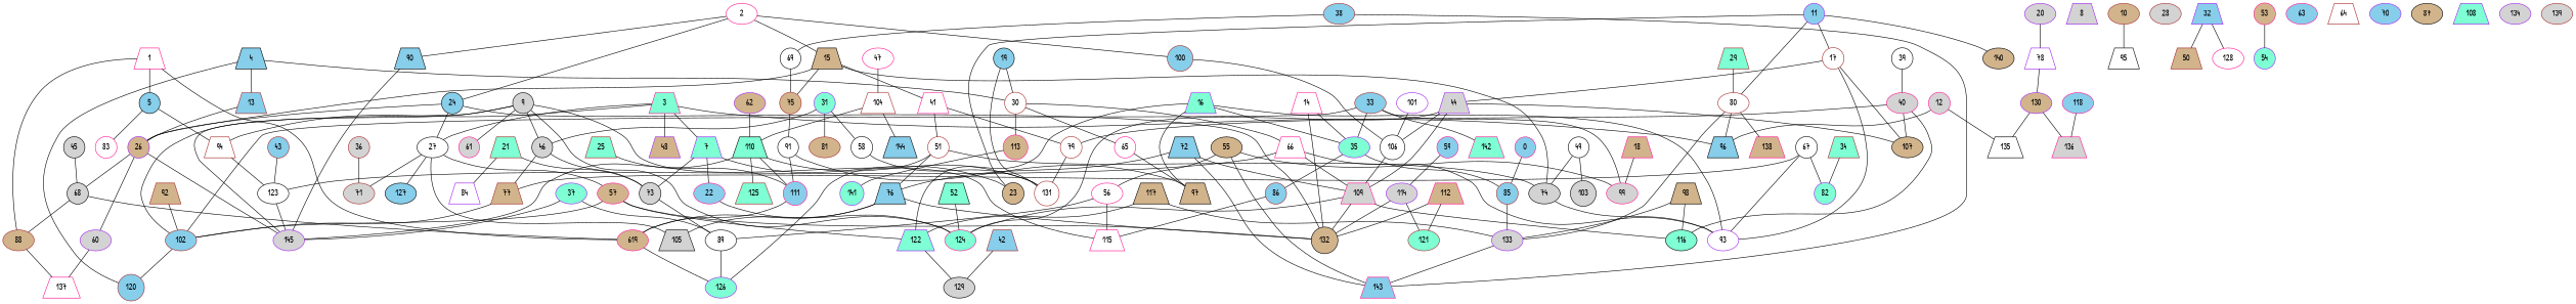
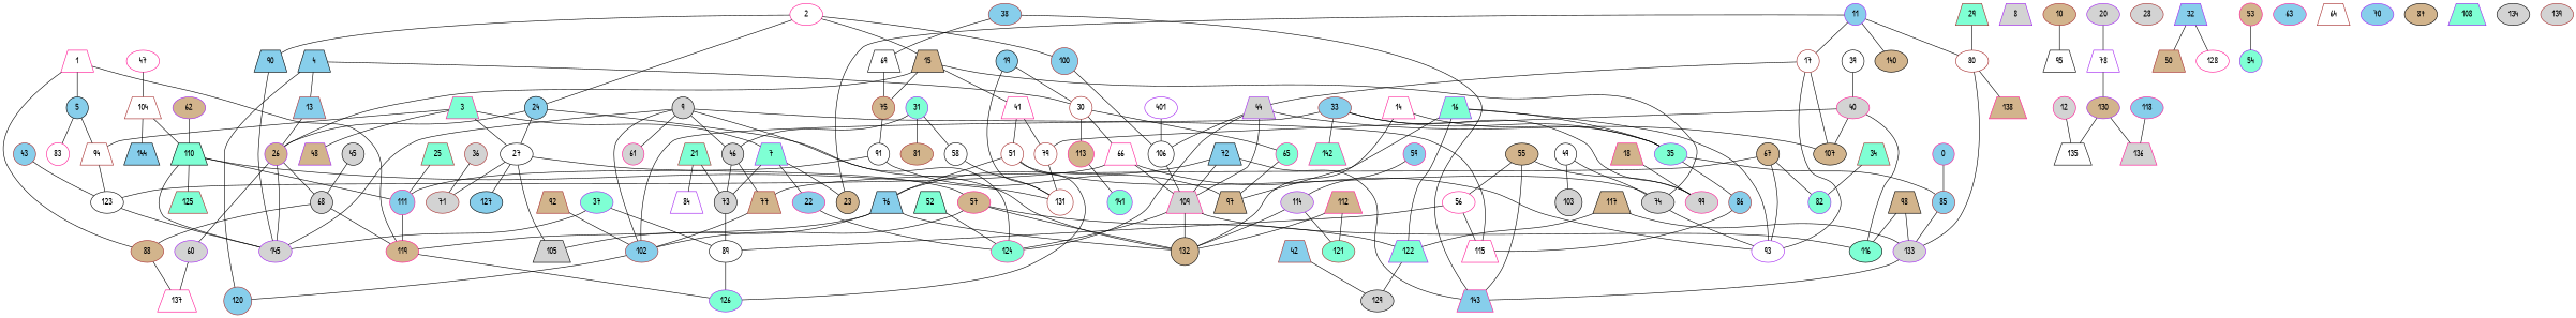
  graph {
    fontname="Patrick Hand"
    node [color=black fillcolor=white fontname="Patrick Hand" shape=trapezium style=filled]
    edge [fontname="Patrick Hand"]
    1 [color=deeppink]
    5 [fillcolor=skyblue shape=circle]
    88 [color=brown fillcolor=tan shape=ellipse]
-   119 [color=deeppink fillcolor=tan shape=ellipse label=619]
+   119 [color=deeppink fillcolor=tan shape=ellipse]
    94 [color=brown]
    83 [color=deeppink shape=circle]
    137 [color=deeppink]
    126 [color=purple fillcolor=aquamarine shape=ellipse]
    2 [color=deeppink shape=ellipse]
    15 [fillcolor=tan]
    24 [fillcolor=skyblue shape=circle]
    90 [fillcolor=skyblue]
    100 [color=brown fillcolor=skyblue shape=circle]
    26 [color=purple fillcolor=tan shape=circle]
    41 [color=deeppink]
    74 [fillcolor=lightgrey shape=ellipse]
    75 [color=brown fillcolor=tan shape=circle]
    27 [shape=ellipse]
    132 [fillcolor=tan shape=circle]
    145 [color=purple fillcolor=lightgrey shape=ellipse]
    106 [shape=circle]
    3 [color=deeppink fillcolor=aquamarine]
    7 [color=purple fillcolor=aquamarine]
    48 [color=purple fillcolor=tan]
-   96 [fillcolor=skyblue]
    22 [color=deeppink fillcolor=skyblue shape=ellipse]
    23 [fillcolor=tan shape=circle]
    73 [fillcolor=lightgrey shape=circle]
    57 [color=deeppink fillcolor=tan shape=ellipse]
    71 [color=brown fillcolor=lightgrey shape=ellipse]
    105 [fillcolor=lightgrey]
    127 [fillcolor=skyblue shape=ellipse]
    123 [shape=ellipse]
    4 [fillcolor=skyblue]
    13 [color=brown fillcolor=skyblue]
    30 [color=brown shape=circle]
    120 [color=brown fillcolor=skyblue shape=circle]
-   65 [color=deeppink shape=circle]
+   65 [color=deeppink fillcolor=aquamarine shape=circle]
    66 [color=deeppink]
    113 [color=deeppink fillcolor=tan shape=circle]
    n41 [color=deeppink fillcolor=skyblue label=0 shape=circle]
    85 [color=brown fillcolor=skyblue shape=circle]
    133 [color=purple fillcolor=lightgrey shape=ellipse]
    124 [color=deeppink fillcolor=aquamarine shape=ellipse]
    89 [shape=ellipse]
    8 [color=purple fillcolor=lightgrey]
    9 [fillcolor=lightgrey shape=circle]
    46 [fillcolor=lightgrey shape=circle]
    61 [color=deeppink fillcolor=lightgrey shape=circle]
    102 [color=brown fillcolor=skyblue shape=ellipse]
    115 [color=deeppink]
    77 [color=brown fillcolor=tan]
    10 [color=brown fillcolor=tan shape=ellipse]
    95
    11 [color=purple fillcolor=skyblue shape=circle]
    17 [color=brown shape=circle]
    80 [color=brown shape=ellipse]
    140 [fillcolor=tan shape=ellipse]
    93 [color=purple shape=ellipse]
    44 [color=purple fillcolor=lightgrey]
    107 [fillcolor=tan shape=ellipse]
    138 [color=deeppink fillcolor=tan]
    12 [color=deeppink fillcolor=lightgrey shape=circle]
    135
    60 [color=purple fillcolor=lightgrey shape=ellipse]
    68 [fillcolor=lightgrey shape=circle]
    14 [color=deeppink]
    35 [color=purple fillcolor=aquamarine shape=ellipse]
    86 [color=brown fillcolor=skyblue shape=circle]
    79 [color=brown shape=circle]
    51 [color=brown shape=circle]
    91 [shape=circle]
    16 [color=purple fillcolor=aquamarine]
    97 [fillcolor=tan]
    122 [color=purple fillcolor=aquamarine]
    129 [fillcolor=lightgrey shape=ellipse]
    109 [color=deeppink fillcolor=lightgrey]
    18 [color=deeppink fillcolor=tan]
    99 [color=deeppink fillcolor=lightgrey shape=ellipse]
    19 [fillcolor=skyblue shape=circle]
    131 [color=brown shape=circle]
    20 [color=purple fillcolor=lightgrey shape=ellipse]
    78 [color=purple]
    130 [color=purple fillcolor=tan shape=ellipse]
    21 [color=brown fillcolor=aquamarine]
    84 [color=purple]
    25 [color=brown fillcolor=aquamarine]
    111 [color=deeppink fillcolor=skyblue shape=circle]
    28 [color=brown fillcolor=lightgrey shape=ellipse]
    29 [color=brown fillcolor=aquamarine]
    141 [color=purple fillcolor=aquamarine shape=circle]
    31 [color=purple fillcolor=aquamarine shape=circle]
    58 [shape=circle]
    81 [color=brown fillcolor=tan shape=ellipse]
    32 [color=purple fillcolor=skyblue]
    50 [color=brown fillcolor=tan]
    128 [color=deeppink shape=ellipse]
    33 [color=brown fillcolor=skyblue shape=ellipse]
    142 [color=deeppink fillcolor=aquamarine]
    34 [color=brown fillcolor=aquamarine]
    82 [color=purple fillcolor=aquamarine shape=circle]
    36 [color=brown fillcolor=lightgrey shape=circle]
    37 [color=purple fillcolor=aquamarine shape=ellipse]
    38 [color=brown fillcolor=skyblue shape=ellipse]
-   69 [shape=circle]
+   69
    143 [color=deeppink fillcolor=skyblue]
    39 [shape=circle]
    40 [color=deeppink fillcolor=lightgrey shape=ellipse]
    116 [fillcolor=aquamarine shape=ellipse]
    76 [fillcolor=skyblue]
    42 [color=brown fillcolor=skyblue]
    43 [color=brown fillcolor=skyblue shape=circle]
    45 [fillcolor=lightgrey shape=circle]
    47 [color=deeppink shape=ellipse]
    104 [color=brown]
    110 [fillcolor=aquamarine]
    144 [fillcolor=skyblue]
    49 [shape=circle]
    103 [fillcolor=lightgrey shape=circle]
    52 [fillcolor=aquamarine]
    53 [color=deeppink fillcolor=tan shape=circle]
    54 [color=purple fillcolor=aquamarine shape=circle]
    55 [fillcolor=tan shape=ellipse]
    56 [color=deeppink shape=ellipse]
    59 [color=deeppink fillcolor=skyblue shape=circle]
    114 [color=purple fillcolor=lightgrey shape=ellipse]
    121 [color=brown fillcolor=aquamarine shape=ellipse]
    62 [color=purple fillcolor=tan shape=ellipse]
    125 [color=brown fillcolor=aquamarine]
    63 [color=deeppink fillcolor=skyblue shape=ellipse]
    64 [color=brown]
-   67 [shape=circle]
+   67 [fillcolor=tan shape=circle]
    70 [color=purple fillcolor=skyblue shape=ellipse]
    72 [fillcolor=skyblue]
    136 [color=deeppink fillcolor=lightgrey]
    87 [fillcolor=tan shape=ellipse]
    92 [color=brown fillcolor=tan]
    98 [fillcolor=tan]
-   101 [color=purple shape=ellipse]
+   101 [color=purple shape=ellipse label=401]
    108 [color=purple fillcolor=aquamarine]
    112 [color=deeppink fillcolor=tan]
    117 [fillcolor=tan]
    118 [color=deeppink fillcolor=skyblue shape=ellipse]
-   134 [color=purple fillcolor=lightgrey shape=ellipse]
+   134 [fillcolor=lightgrey shape=ellipse]
    139 [color=brown fillcolor=lightgrey shape=ellipse]
    1 -- 5
    1 -- 88
    1 -- 119
    5 -- 94
    5 -- 83
    88 -- 137
    119 -- 126
    94 -- 123
    2 -- 15
    2 -- 24
    2 -- 90
    2 -- 100
    15 -- 26
    15 -- 41
    15 -- 74
    15 -- 75
    24 -- 26
    24 -- 27
    24 -- 132
    90 -- 145
    100 -- 106
    26 -- 145
    26 -- 60
    26 -- 68
    41 -- 79
    41 -- 51
    74 -- 93
    75 -- 91
    27 -- 57
    27 -- 71
    27 -- 105
    27 -- 127
    106 -- 109
    3 -- 94
    3 -- 27
    3 -- 7
    3 -- 48
-   3 -- 96
    7 -- 22
    7 -- 23
    7 -- 73
    22 -- 124
    73 -- 89
    57 -- 132
    57 -- 102
    57 -- 122
    123 -- 145
    4 -- 13
    4 -- 30
    4 -- 120
    13 -- 26
    30 -- 65
    30 -- 66
    30 -- 113
    65 -- 97
    66 -- 123
    66 -- 93
    66 -- 109
    113 -- 141
    n41 -- 85
    85 -- 133
    133 -- 143
    89 -- 126
    9 -- 145
    9 -- 124
    9 -- 46
    9 -- 61
    9 -- 102
    9 -- 115
    46 -- 73
    46 -- 77
    102 -- 120
    77 -- 102
    10 -- 95
    11 -- 23
    11 -- 17
    11 -- 80
    11 -- 140
    17 -- 93
    17 -- 44
    17 -- 107
-   80 -- 96
    80 -- 133
    80 -- 138
    44 -- 106
    44 -- 124
    44 -- 107
    44 -- 109
-   12 -- 96
    12 -- 135
    60 -- 137
    68 -- 88
    68 -- 119
    14 -- 132
    14 -- 35
    35 -- 85
    35 -- 86
    86 -- 115
    79 -- 131
    51 -- 126
    51 -- 74
    51 -- 76
    91 -- 97
    91 -- 111
    16 -- 93
    16 -- 35
    16 -- 97
    16 -- 122
    122 -- 129
    109 -- 132
    109 -- 124
    109 -- 116
    18 -- 99
    19 -- 30
    19 -- 131
    20 -- 78
    78 -- 130
    130 -- 135
    130 -- 136
    21 -- 73
    21 -- 84
    25 -- 111
    111 -- 119
    29 -- 80
    31 -- 46
    31 -- 58
    31 -- 81
    58 -- 131
    32 -- 50
    32 -- 128
    33 -- 102
    33 -- 35
    33 -- 99
    33 -- 142
    34 -- 82
    36 -- 71
    37 -- 145
    37 -- 89
    38 -- 69
    38 -- 143
    69 -- 75
    39 -- 40
    40 -- 107
    40 -- 79
    40 -- 116
    76 -- 119
    76 -- 132
    76 -- 105
    42 -- 129
    43 -- 123
    45 -- 68
    47 -- 104
    104 -- 110
    104 -- 144
    110 -- 145
    110 -- 131
    110 -- 111
    110 -- 125
    49 -- 74
    49 -- 103
    52 -- 124
    53 -- 54
    55 -- 99
    55 -- 143
    55 -- 56
    56 -- 89
    56 -- 115
    59 -- 114
    114 -- 132
    114 -- 121
    62 -- 110
    67 -- 77
    67 -- 93
    67 -- 82
    72 -- 109
    72 -- 143
    72 -- 76
    92 -- 102
    98 -- 133
    98 -- 116
    101 -- 106
    112 -- 132
    112 -- 121
    117 -- 133
    117 -- 122
    118 -- 136
  }
